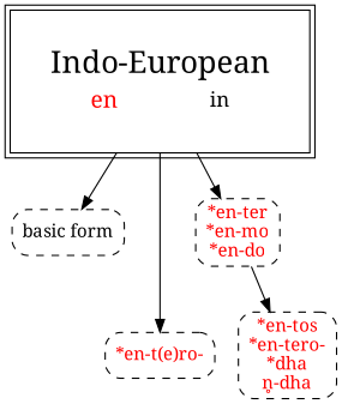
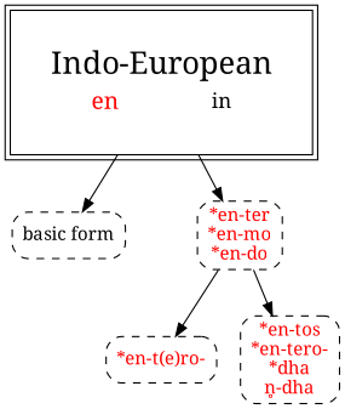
  strict digraph {
    fontname="Noto Serif"
    node [fontname="Noto Serif" shape=box style="dashed,rounded"]
    edge [fontname="Noto Serif"]
    n1 [label=<<table border="0"><tr><td colspan="2"><font point-size="24">Indo-European</font></td></tr><tr><td><font point-size="18" color="red">en</font></td><td><font point-size="16">in</font></td></tr></table>> margin=.3 peripheries=2 shape=rect style=""]
    n2 [label=<basic form>]
    n3 [label=<<font color="red">*en-t(e)ro-</font>>]
    n4 [label=<<font color="red">*en-ter<br/>*en-mo<br/>*en-do</font>>]
    n5 [label=<<font color="red">*en-tos<br/>*en-tero-<br/>*dha<br/>n̥-dha</font>>]
    n1 -> n2
-   n1 -> n3
+   n4 -> n3
    n1 -> n4
    n4 -> n5
  }
